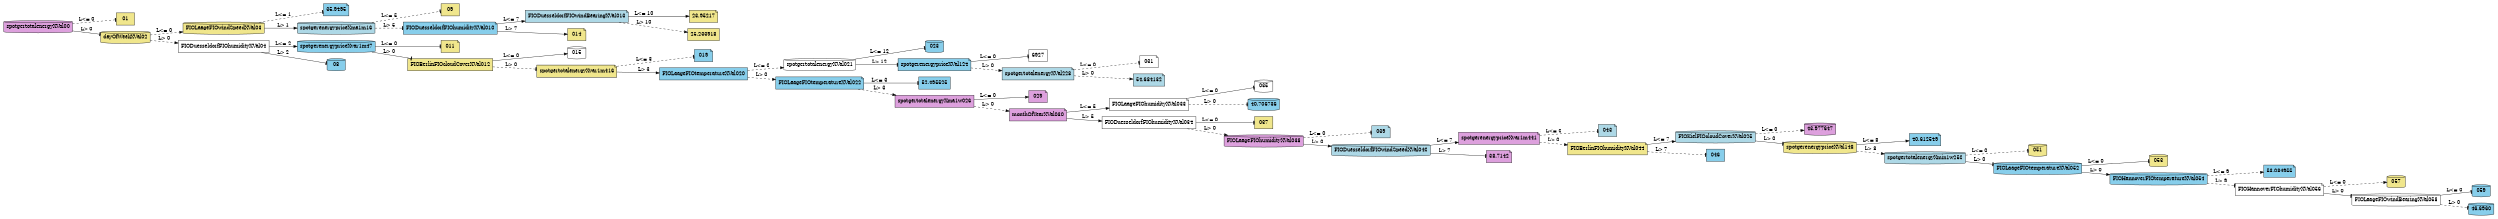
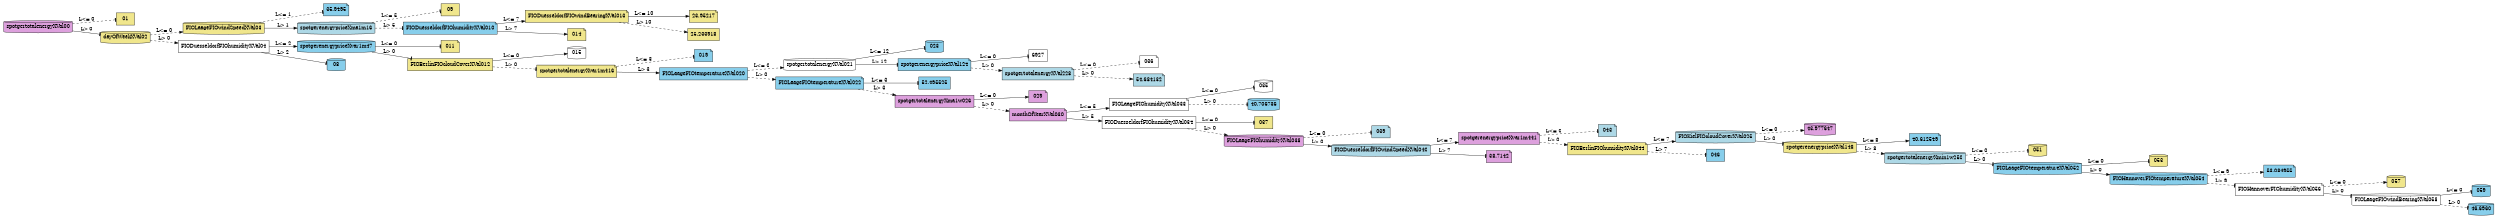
  digraph {
    rankdir=LR
    node [fillcolor=skyblue shape=cylinder style=filled]
    edge [arrowhead=tee style=solid]
    spotgertotalenergyXVal00 [fillcolor=plum]
    01 [fillcolor=khaki shape=box]
    dayOfWeekXVal02 [fillcolor=khaki]
    FIOLaageFIOwindSpeedXVal03 [fillcolor=khaki]
    FIODuesseldorfFIOhumidityXVal04 [fillcolor=white shape=box]
    35.9495 [shape=note]
    spotgerenergypriceXma1m16 [fillcolor=lightblue]
    spotgerenergypriceXvar1m47
    08
    09 [fillcolor=khaki shape=box]
    FIODuesseldorfFIOhumidityXVal010 [shape=note]
    011 [fillcolor=khaki shape=note]
    FIOBerlinFIOcloudCoverXVal012 [fillcolor=khaki shape=box]
-   FIODuesseldorfFIOwindBearingXVal013 [fillcolor=lightblue shape=note]
+   FIODuesseldorfFIOwindBearingXVal013 [fillcolor=khaki shape=note]
    014 [fillcolor=khaki shape=note]
    015 [fillcolor=white]
    spotgertotalenergyXvar1m416 [fillcolor=khaki shape=note]
    23.95217 [fillcolor=khaki shape=note]
    25.233918 [fillcolor=khaki shape=box]
    019 [shape=note]
    FIOLaageFIOtemperatureXVal020 [shape=box]
    spotgertotalenergyXVal021 [fillcolor=white]
    FIOLaageFIOtemperatureXVal022 [shape=note]
    023
    spotgerenergypriceXVal124 [shape=note]
    52.495525 [shape=box]
    spotgertotalenergyXma1w026 [fillcolor=plum shape=box]
    6927 [fillcolor=white shape=box]
    spotgertotalenergyXVal228 [fillcolor=lightblue shape=note]
    029 [fillcolor=plum shape=note]
    monthOfYearXVal030 [fillcolor=plum shape=note]
-   031 [fillcolor=white shape=note]
+   031 [fillcolor=white shape=note label=036]
    54.684132 [fillcolor=lightblue shape=note]
    FIOLaageFIOhumidityXVal033 [fillcolor=white shape=note]
    FIODuesseldorfFIOhumidityXVal034 [fillcolor=white shape=box]
    035 [fillcolor=white]
    40.706736
    037 [fillcolor=khaki shape=box]
    FIOLaageFIOhumidityXVal038 [fillcolor=plum]
    039 [fillcolor=lightblue shape=note]
    FIODuesseldorfFIOwindSpeedXVal040 [fillcolor=lightblue]
    spotgerenergypriceXvar1m441 [fillcolor=plum shape=note]
    38.7142 [fillcolor=plum shape=note]
    043 [fillcolor=lightblue shape=note]
    FIOBerlinFIOhumidityXVal044 [fillcolor=khaki shape=note]
    n46 [fillcolor=lightblue label=FIOKielFIOcloudCoverXVal025]
    046 [shape=box]
    43.977647 [fillcolor=plum]
    spotgerenergypriceXVal148 [fillcolor=khaki]
    40.612549 [shape=note]
    spotgertotalenergyXmin1w250 [fillcolor=lightblue]
    051 [fillcolor=khaki]
    FIOLaageFIOtemperatureXVal052
    053 [fillcolor=khaki]
    FIOHannoverFIOtemperatureXVal054
    53.084955 [shape=note]
    FIOHannoverFIOhumidityXVal056 [fillcolor=white shape=note]
    057 [fillcolor=khaki]
    FIOLaageFIOwindBearingXVal058 [fillcolor=white]
    059
    46.6960
    spotgertotalenergyXVal00 -> 01 [label="L<= 0" style=dashed]
    spotgertotalenergyXVal00 -> dayOfWeekXVal02 [label="L> 0"]
    dayOfWeekXVal02 -> FIOLaageFIOwindSpeedXVal03 [arrowhead=normal label="L<= 0" style=dashed]
    dayOfWeekXVal02 -> FIODuesseldorfFIOhumidityXVal04 [arrowhead=normal label="L> 0" style=dashed]
    FIOLaageFIOwindSpeedXVal03 -> 35.9495 [label="L<= 1" style=dashed]
    FIOLaageFIOwindSpeedXVal03 -> spotgerenergypriceXma1m16 [arrowhead=normal label="L> 1"]
    FIODuesseldorfFIOhumidityXVal04 -> spotgerenergypriceXvar1m47 [arrowhead=normal label="L<= 2"]
    FIODuesseldorfFIOhumidityXVal04 -> 08 [label="L> 2"]
    spotgerenergypriceXma1m16 -> 09 [label="L<= 5" style=dashed]
    spotgerenergypriceXma1m16 -> FIODuesseldorfFIOhumidityXVal010 [label="L> 5" style=dashed]
    spotgerenergypriceXvar1m47 -> 011 [label="L<= 0"]
    spotgerenergypriceXvar1m47 -> FIOBerlinFIOcloudCoverXVal012 [label="L> 0"]
    FIODuesseldorfFIOhumidityXVal010 -> FIODuesseldorfFIOwindBearingXVal013 [arrowhead=normal label="L<= 7"]
    FIODuesseldorfFIOhumidityXVal010 -> 014 [arrowhead=normal label="L> 7"]
    FIOBerlinFIOcloudCoverXVal012 -> 015 [arrowhead=normal label="L<= 0"]
    FIOBerlinFIOcloudCoverXVal012 -> spotgertotalenergyXvar1m416 [label="L> 0" style=dashed]
    FIODuesseldorfFIOwindBearingXVal013 -> 23.95217 [arrowhead=normal label="L<= 10"]
    FIODuesseldorfFIOwindBearingXVal013 -> 25.233918 [arrowhead=normal label="L> 10" style=dashed]
    spotgertotalenergyXvar1m416 -> 019 [label="L<= 3" style=dashed]
    spotgertotalenergyXvar1m416 -> FIOLaageFIOtemperatureXVal020 [arrowhead=normal label="L> 3"]
    FIOLaageFIOtemperatureXVal020 -> spotgertotalenergyXVal021 [arrowhead=normal label="L<= 0" style=dashed]
    FIOLaageFIOtemperatureXVal020 -> FIOLaageFIOtemperatureXVal022 [arrowhead=normal label="L> 0" style=dashed]
    spotgertotalenergyXVal021 -> 023 [label="L<= 12"]
    spotgertotalenergyXVal021 -> spotgerenergypriceXVal124 [label="L> 12"]
    FIOLaageFIOtemperatureXVal022 -> 52.495525 [label="L<= 3"]
    FIOLaageFIOtemperatureXVal022 -> spotgertotalenergyXma1w026 [arrowhead=normal label="L> 3" style=dashed]
    spotgerenergypriceXVal124 -> 6927 [label="L<= 0"]
    spotgerenergypriceXVal124 -> spotgertotalenergyXVal228 [arrowhead=normal label="L> 0" style=dashed]
    spotgertotalenergyXma1w026 -> 029 [arrowhead=normal label="L<= 0"]
    spotgertotalenergyXma1w026 -> monthOfYearXVal030 [arrowhead=normal label="L> 0" style=dashed]
    spotgertotalenergyXVal228 -> 031 [label="L<= 0" style=dashed]
    spotgertotalenergyXVal228 -> 54.684132 [arrowhead=normal label="L> 0" style=dashed]
    monthOfYearXVal030 -> FIOLaageFIOhumidityXVal033 [arrowhead=normal label="L<= 5"]
    monthOfYearXVal030 -> FIODuesseldorfFIOhumidityXVal034 [arrowhead=normal label="L> 5"]
    FIOLaageFIOhumidityXVal033 -> 035 [label="L<= 0"]
    FIOLaageFIOhumidityXVal033 -> 40.706736 [label="L> 0" style=dashed]
    FIODuesseldorfFIOhumidityXVal034 -> 037 [label="L<= 0"]
    FIODuesseldorfFIOhumidityXVal034 -> FIOLaageFIOhumidityXVal038 [arrowhead=normal label="L> 0" style=dashed]
    FIOLaageFIOhumidityXVal038 -> 039 [label="L<= 0" style=dashed]
    FIOLaageFIOhumidityXVal038 -> FIODuesseldorfFIOwindSpeedXVal040 [arrowhead=normal label="L> 0"]
    FIODuesseldorfFIOwindSpeedXVal040 -> spotgerenergypriceXvar1m441 [arrowhead=normal label="L<= 7"]
    FIODuesseldorfFIOwindSpeedXVal040 -> 38.7142 [label="L> 7"]
    spotgerenergypriceXvar1m441 -> 043 [label="L<= 0" style=dashed]
    spotgerenergypriceXvar1m441 -> FIOBerlinFIOhumidityXVal044 [arrowhead=normal label="L> 0" style=dashed]
    FIOBerlinFIOhumidityXVal044 -> n46 [arrowhead=normal label="L<= 7"]
    FIOBerlinFIOhumidityXVal044 -> 046 [label="L> 7" style=dashed]
    n46 -> 43.977647 [arrowhead=normal label="L<= 0" style=dashed]
    n46 -> spotgerenergypriceXVal148 [label="L> 0"]
    spotgerenergypriceXVal148 -> 40.612549 [arrowhead=normal label="L<= 8"]
    spotgerenergypriceXVal148 -> spotgertotalenergyXmin1w250 [arrowhead=normal label="L> 8" style=dashed]
    spotgertotalenergyXmin1w250 -> 051 [label="L<= 0" style=dashed]
    spotgertotalenergyXmin1w250 -> FIOLaageFIOtemperatureXVal052 [label="L> 0"]
    FIOLaageFIOtemperatureXVal052 -> 053 [label="L<= 0"]
    FIOLaageFIOtemperatureXVal052 -> FIOHannoverFIOtemperatureXVal054 [arrowhead=normal label="L> 0"]
    FIOHannoverFIOtemperatureXVal054 -> 53.084955 [arrowhead=normal label="L<= 9" style=dashed]
    FIOHannoverFIOtemperatureXVal054 -> FIOHannoverFIOhumidityXVal056 [label="L> 9" style=dashed]
    FIOHannoverFIOhumidityXVal056 -> 057 [arrowhead=normal label="L<= 0" style=dashed]
    FIOHannoverFIOhumidityXVal056 -> FIOLaageFIOwindBearingXVal058 [label="L> 0"]
    FIOLaageFIOwindBearingXVal058 -> 059 [label="L<= 0"]
    FIOLaageFIOwindBearingXVal058 -> 46.6960 [label="L> 0" style=dashed]
  }
